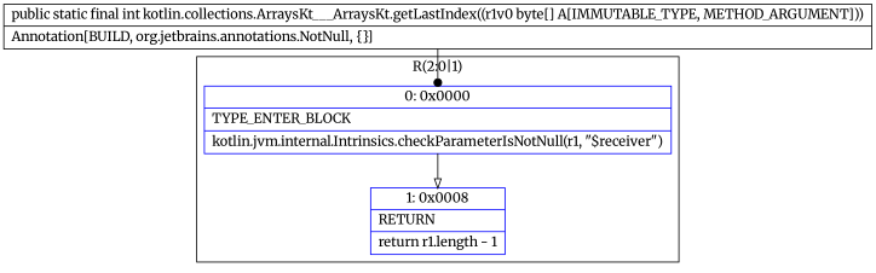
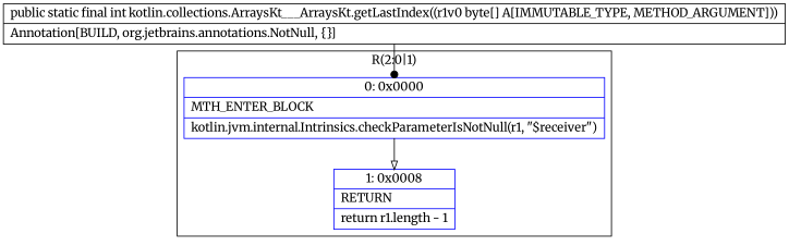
  digraph {
    fontname=Merriweather
    node [color=blue shape=record fontname=Merriweather]
    edge [fontname=Merriweather]
-   n1 [label="{0\:\ 0x0000|TYPE_ENTER_BLOCK\l|kotlin.jvm.internal.Intrinsics.checkParameterIsNotNull(r1, \"$receiver\")\l}"]
+   n1 [label="{0\:\ 0x0000|MTH_ENTER_BLOCK\l|kotlin.jvm.internal.Intrinsics.checkParameterIsNotNull(r1, \"$receiver\")\l}"]
    n2 [label="{1\:\ 0x0008|RETURN\l|return r1.length \- 1\l}"]
    n3 [label="{public static final int kotlin.collections.ArraysKt___ArraysKt.getLastIndex((r1v0 byte[] A[IMMUTABLE_TYPE, METHOD_ARGUMENT]))  | Annotation[BUILD, org.jetbrains.annotations.NotNull, \{\}]\l}" color=""]
    subgraph cluster_1 {
      label="R(2:0|1)"
      n1
      n2
    }
    n1 -> n2 [arrowhead=onormal]
    n3 -> n1 [arrowhead=dot]
  }
